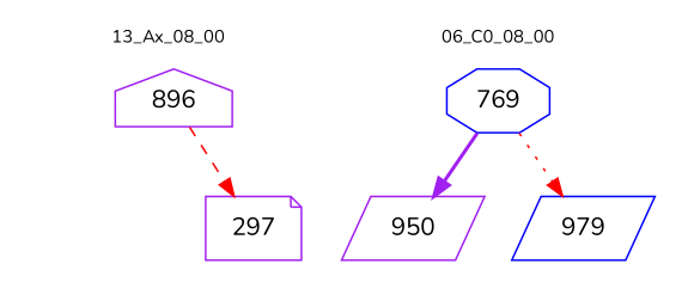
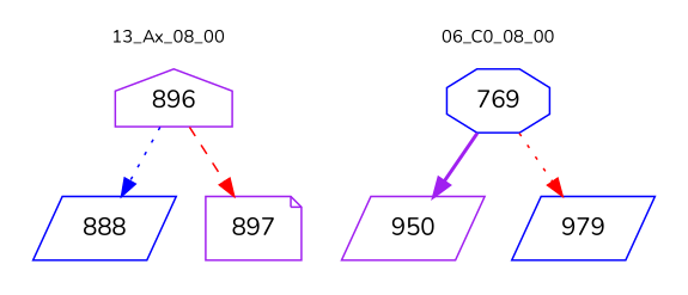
  digraph {
    fontname=Nunito
    node [color=purple fontname=Nunito shape=parallelogram]
    edge [color=red fontname=Nunito style=dotted]
    n1 [label=896 shape=house]
-   n3 [label=297 shape=note]
+   n2 [color=blue label=888]
+   n3 [label=897 shape=note]
    n4 [color=blue label=769 shape=octagon]
    n5 [label=950]
    n6 [color=blue label=979]
    subgraph cluster_1 {
      color=white
      fontsize=10
      label="13_Ax_08_00"
      n1
+     n2
      n3
    }
    subgraph cluster_2 {
      color=white
      fontsize=10
      label="06_C0_08_00"
      n4
      n5
      n6
    }
+   n1 -> n2 [color=blue]
    n1 -> n3 [style=dashed]
    n4 -> n5 [color=purple style=bold]
    n4 -> n6
  }
